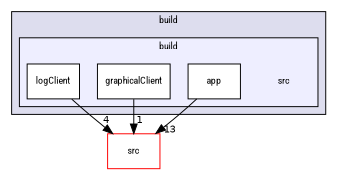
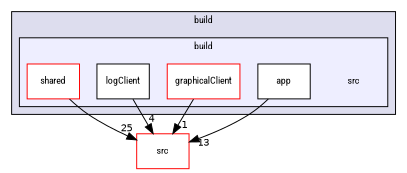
  digraph {
    compound=true
    fontname="Roboto Condensed"
    node [fontname="Roboto Condensed" fontsize=10 shape=box color=black fillcolor=white style=filled]
    edge [fontname="Roboto Condensed" labeldistance=1.5 labelfontname=Helvetica labelfontsize=10]
    n1 [label=src shape=plaintext color="" fillcolor="" style=""]
    n2 [label=app]
-   n3 [label=graphicalClient]
+   n3 [color=red label=graphicalClient]
    n4 [label=logClient]
+   n5 [color=red label=shared]
    n6 [color=red label=src]
    subgraph cluster_1 {
      bgcolor="#ddddee"
      fontsize=10
      label=build
      pencolor=black
      subgraph cluster_2 {
        bgcolor="#eeeeff"
        fontsize=10
        label=build
        pencolor=black
        n1
        n2
        n3
        n4
+       n5
      }
    }
    n2 -> n6 [headlabel=13]
    n3 -> n6 [headlabel=1]
    n4 -> n6 [headlabel=4]
+   n5 -> n6 [headlabel=25]
  }
